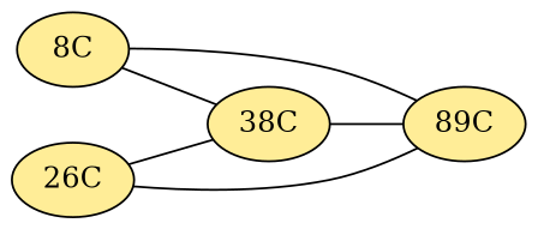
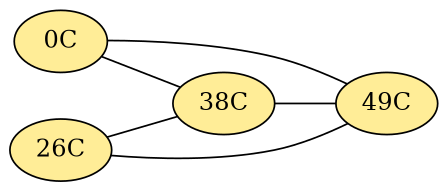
  graph {
    rankdir=LR
    node [fillcolor="#FFED97" style=radial]
    edge [penwidth=1]
    n1 [label="38C"]
-   "8C"
-   "49C" [label="89C"]
+   "8C" [label="0C"]
+   "49C"
    "26C"
    n1 -- "49C"
    "8C" -- n1
    "8C" -- "49C"
    "26C" -- n1
    "26C" -- "49C"
  }
